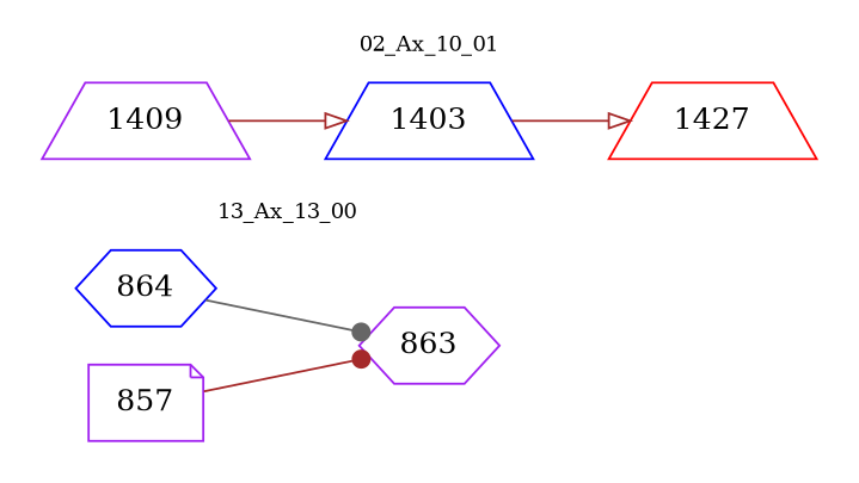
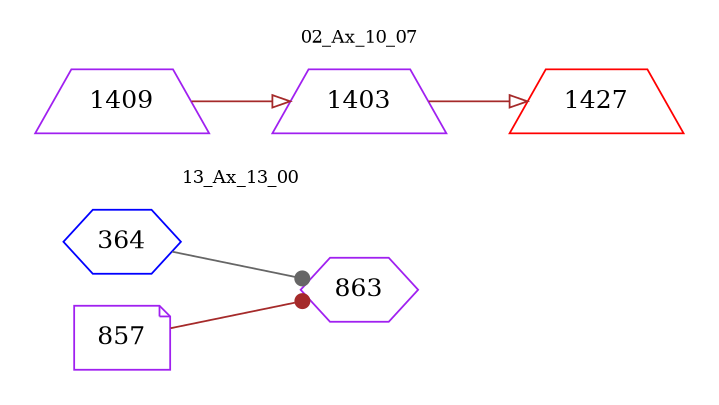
  digraph {
    rankdir=LR
    node [color=purple shape=trapezium]
    edge [arrowhead=dot color=brown]
-   n1 [color=blue label=864 shape=hexagon]
+   n1 [color=blue label=364 shape=hexagon]
    n2 [label=857 shape=note]
    n3 [label=863 shape=hexagon]
    n4 [label=1409]
-   n5 [color=blue label=1403]
+   n5 [label=1403]
    n6 [color=red label=1427]
    subgraph cluster_1 {
      color=white
      fontsize=10
      label="13_Ax_13_00"
      n1
      n2
      n3
    }
    subgraph cluster_2 {
      color=white
      fontsize=10
-     label="02_Ax_10_01"
+     label="02_Ax_10_07"
      n4
      n5
      n6
    }
    n1 -> n3 [color=gray40]
    n2 -> n3
    n4 -> n5 [arrowhead=onormal]
    n5 -> n6 [arrowhead=onormal]
  }
